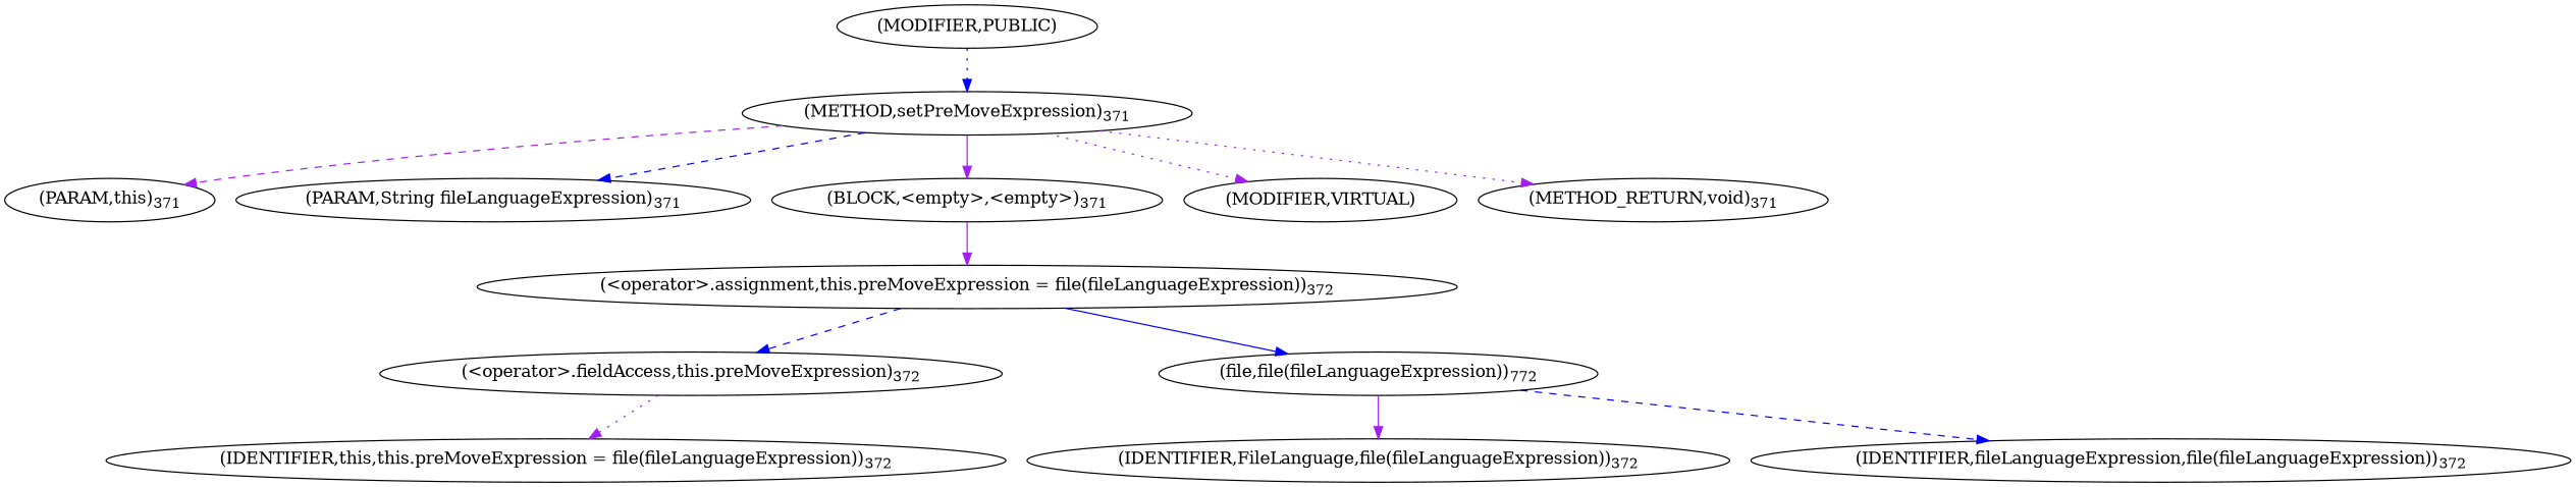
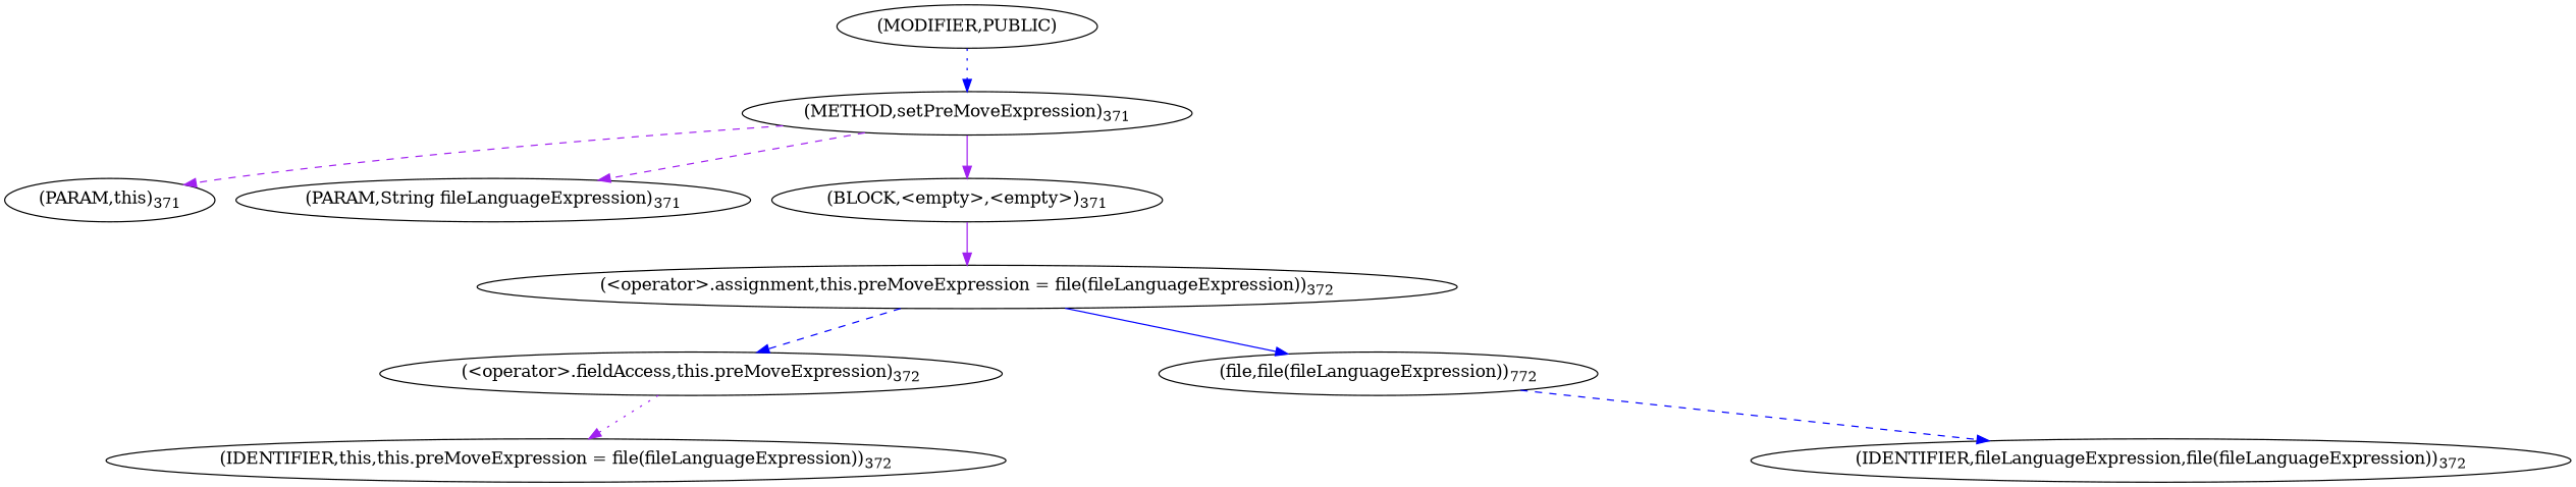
  digraph {
    edge [color=purple style=dashed]
    n1 [label=<(METHOD,setPreMoveExpression)<SUB>371</SUB>>]
    n2 [label=<(PARAM,this)<SUB>371</SUB>>]
    n3 [label=<(PARAM,String fileLanguageExpression)<SUB>371</SUB>>]
    n4 [label=<(BLOCK,&lt;empty&gt;,&lt;empty&gt;)<SUB>371</SUB>>]
-   n5 [label=<(MODIFIER,VIRTUAL)>]
-   n6 [label=<(METHOD_RETURN,void)<SUB>371</SUB>>]
    n7 [label=<(&lt;operator&gt;.assignment,this.preMoveExpression = file(fileLanguageExpression))<SUB>372</SUB>>]
    n8 [label=<(MODIFIER,PUBLIC)>]
    n9 [label=<(&lt;operator&gt;.fieldAccess,this.preMoveExpression)<SUB>372</SUB>>]
    n10 [label=<(file,file(fileLanguageExpression))<SUB>772</SUB>>]
    n11 [label=<(IDENTIFIER,this,this.preMoveExpression = file(fileLanguageExpression))<SUB>372</SUB>>]
-   n12 [label=<(IDENTIFIER,FileLanguage,file(fileLanguageExpression))<SUB>372</SUB>>]
    n13 [label=<(IDENTIFIER,fileLanguageExpression,file(fileLanguageExpression))<SUB>372</SUB>>]
    n1 -> n2
-   n1 -> n3 [color=blue]
+   n1 -> n3
    n1 -> n4 [style=solid]
-   n1 -> n5 [style=dotted]
-   n1 -> n6 [style=dotted]
    n4 -> n7 [style=solid]
    n7 -> n9 [color=blue]
    n7 -> n10 [color=blue style=solid]
    n8 -> n1 [color=blue style=dotted]
    n9 -> n11 [style=dotted]
-   n10 -> n12 [style=solid]
    n10 -> n13 [color=blue]
  }
